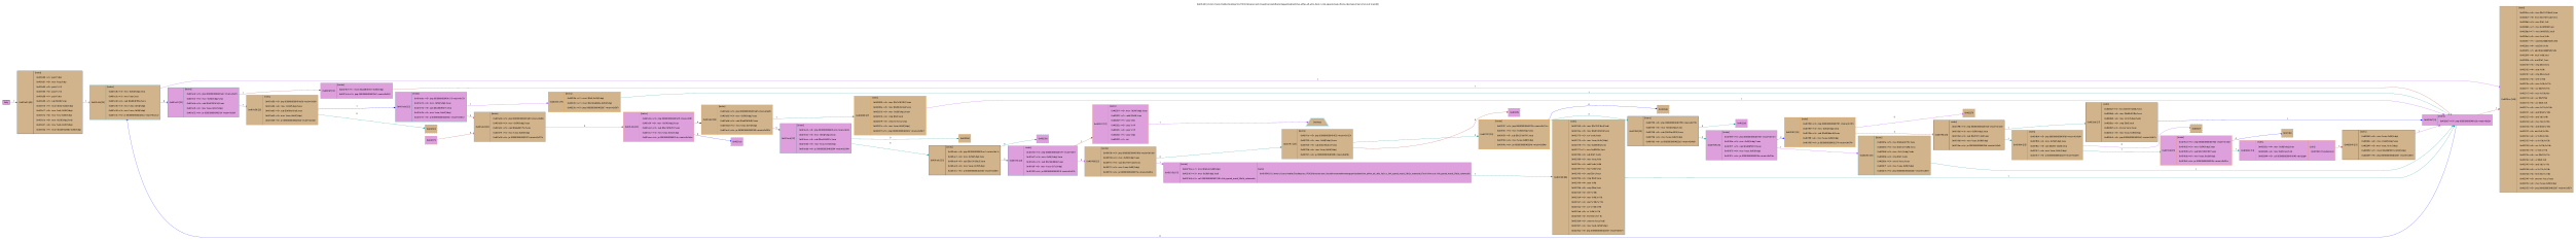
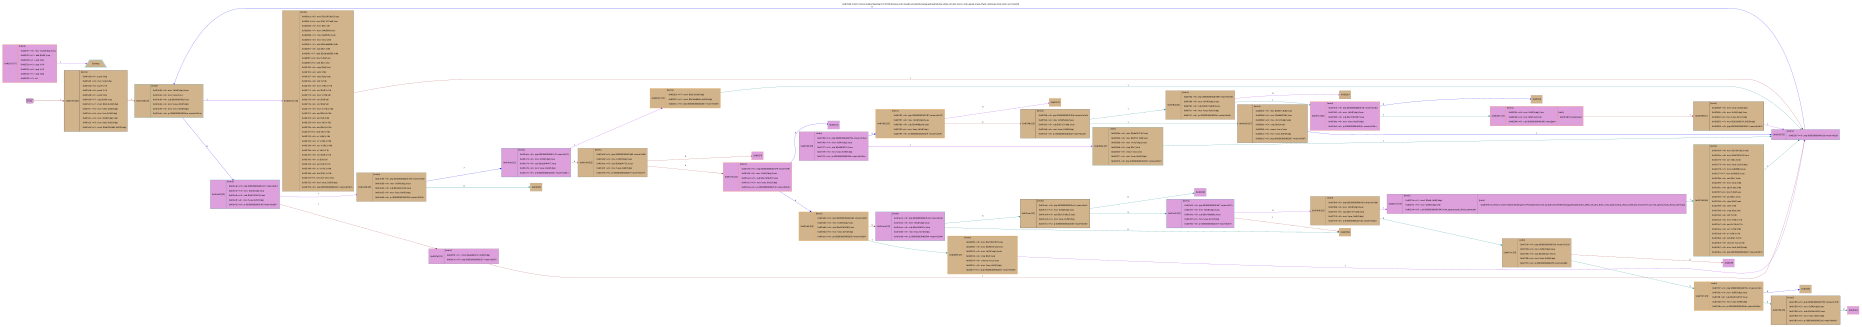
  digraph {
    fontname=Roboto
    label="0x401e00 (/mnt/c/Users/mathe/Desktop/tcc/POCII/binaries/extr_linuxdriversnetethernetaquantiaatlantichw_atlhw_atl_utils_fw2x.c_link_speed_mask_2fw2x_ratemask_Final-ollvm.out::main(0))"
    labelloc=t
    rankdir=LR
    node [color=darkorange fillcolor=tan fontname=Roboto shape=record style=filled]
    edge [arrowhead=diamond color=teal fontname=Roboto]
    Entry [color=black fillcolor=plum height=0.3 shape=cylinder width=0.3]
    n2 [color=black label="{\n     0x401e00 [43]\l\n     | [instrs]\l\n     &nbsp;&nbsp;0x401e00 \<+1\>: push %rbp\l\n     &nbsp;&nbsp;0x401e01 \<+3\>: mov %rsp,%rbp\l\n     &nbsp;&nbsp;0x401e04 \<+2\>: push %r15\l\n     &nbsp;&nbsp;0x401e06 \<+2\>: push %r14\l\n     &nbsp;&nbsp;0x401e08 \<+1\>: push %rbx\l\n     &nbsp;&nbsp;0x401e09 \<+7\>: sub $0x98,%rsp\l\n     &nbsp;&nbsp;0x401e10 \<+7\>: movl $0x0,-0x24(%rbp)\l\n     &nbsp;&nbsp;0x401e17 \<+3\>: mov %edi,-0x28(%rbp)\l\n     &nbsp;&nbsp;0x401e1a \<+4\>: mov %rsi,-0x30(%rbp)\l\n     &nbsp;&nbsp;0x401e1e \<+3\>: mov -0x28(%rbp),%edi\l\n     &nbsp;&nbsp;0x401e21 \<+3\>: mov %edi,-0x20(%rbp)\l\n     &nbsp;&nbsp;0x401e24 \<+7\>: movl $0xd57b2840,-0x50(%rbp)\l\n  }"]
    n3 [color=teal label="{\n     0x401e2b [23]\l\n     | [instrs]\l\n     &nbsp;&nbsp;0x401e2b \<+3\>: mov -0x50(%rbp),%eax\l\n     &nbsp;&nbsp;0x401e2e \<+2\>: mov %eax,%ecx\l\n     &nbsp;&nbsp;0x401e30 \<+6\>: sub $0x80d91f8e,%ecx\l\n     &nbsp;&nbsp;0x401e36 \<+3\>: mov %eax,-0x54(%rbp)\l\n     &nbsp;&nbsp;0x401e39 \<+3\>: mov %ecx,-0x58(%rbp)\l\n     &nbsp;&nbsp;0x401e3c \<+6\>: je 00000000004020ca \<main+0x2ca\>\l\n  }"]
    n4 [color=gray40 label="{\n     0x4020ca [144]\l\n     | [instrs]\l\n     &nbsp;&nbsp;0x4020ca \<+5\>: mov $0x12413bc5,%eax\l\n     &nbsp;&nbsp;0x4020cf \<+5\>: mov $0x17471aa8,%ecx\l\n     &nbsp;&nbsp;0x4020d4 \<+2\>: mov $0x1,%dl\l\n     &nbsp;&nbsp;0x4020d6 \<+7\>: mov 0x405084,%esi\l\n     &nbsp;&nbsp;0x4020dd \<+7\>: mov 0x40505c,%edi\l\n     &nbsp;&nbsp;0x4020e4 \<+3\>: mov %esi,%r8d\l\n     &nbsp;&nbsp;0x4020e7 \<+7\>: sub $0x2ddd05d5,%r8d\l\n     &nbsp;&nbsp;0x4020ee \<+4\>: sub $0x1,%r8d\l\n     &nbsp;&nbsp;0x4020f2 \<+7\>: add $0x2ddd05d5,%r8d\l\n     &nbsp;&nbsp;0x4020f9 \<+4\>: imul %r8d,%esi\l\n     &nbsp;&nbsp;0x4020fd \<+3\>: and $0x1,%esi\l\n     &nbsp;&nbsp;0x402100 \<+3\>: cmp $0x0,%esi\l\n     &nbsp;&nbsp;0x402103 \<+4\>: sete %r9b\l\n     &nbsp;&nbsp;0x402107 \<+3\>: cmp $0xa,%edi\l\n     &nbsp;&nbsp;0x40210a \<+4\>: setl %r10b\l\n     &nbsp;&nbsp;0x40210e \<+3\>: mov %r9b,%r11b\l\n     &nbsp;&nbsp;0x402111 \<+4\>: xor $0xff,%r11b\l\n     &nbsp;&nbsp;0x402115 \<+3\>: mov %r10b,%bl\l\n     &nbsp;&nbsp;0x402118 \<+3\>: xor $0xff,%bl\l\n     &nbsp;&nbsp;0x40211b \<+3\>: xor $0x0,%dl\l\n     &nbsp;&nbsp;0x40211e \<+3\>: mov %r11b,%r14b\l\n     &nbsp;&nbsp;0x402121 \<+4\>: and $0x0,%r14b\l\n     &nbsp;&nbsp;0x402125 \<+3\>: and %dl,%r9b\l\n     &nbsp;&nbsp;0x402128 \<+3\>: mov %bl,%r15b\l\n     &nbsp;&nbsp;0x40212b \<+4\>: and $0x0,%r15b\l\n     &nbsp;&nbsp;0x40212f \<+3\>: and %dl,%r10b\l\n     &nbsp;&nbsp;0x402132 \<+3\>: or %r9b,%r14b\l\n     &nbsp;&nbsp;0x402135 \<+3\>: or %r10b,%r15b\l\n     &nbsp;&nbsp;0x402138 \<+3\>: xor %r15b,%r14b\l\n     &nbsp;&nbsp;0x40213b \<+3\>: or %bl,%r11b\l\n     &nbsp;&nbsp;0x40213e \<+4\>: xor $0xff,%r11b\l\n     &nbsp;&nbsp;0x402142 \<+3\>: or $0x0,%dl\l\n     &nbsp;&nbsp;0x402145 \<+3\>: and %dl,%r11b\l\n     &nbsp;&nbsp;0x402148 \<+3\>: or %r11b,%r14b\l\n     &nbsp;&nbsp;0x40214b \<+4\>: test $0x1,%r14b\l\n     &nbsp;&nbsp;0x40214f \<+3\>: cmovne %ecx,%eax\l\n     &nbsp;&nbsp;0x402152 \<+3\>: mov %eax,-0x50(%rbp)\l\n     &nbsp;&nbsp;0x402155 \<+5\>: jmp 0000000000402367 \<main+0x567\>\l\n  }"]
    n5 [color=teal fillcolor=plum label="{\n     0x401e42 [22]\l\n     | [instrs]\l\n     &nbsp;&nbsp;0x401e42 \<+5\>: jmp 0000000000401e47 \<main+0x47\>\l\n     &nbsp;&nbsp;0x401e47 \<+3\>: mov -0x54(%rbp),%eax\l\n     &nbsp;&nbsp;0x401e4a \<+5\>: sub $0x81335414,%eax\l\n     &nbsp;&nbsp;0x401e4f \<+3\>: mov %eax,-0x5c(%rbp)\l\n     &nbsp;&nbsp;0x401e52 \<+6\>: je 00000000004021bf \<main+0x3bf\>\l\n  }"]
    n6 [color=teal fillcolor=plum label="{\n     0x402367 [5]\l\n     | [instrs]\l\n     &nbsp;&nbsp;0x402367 \<+5\>: jmp 0000000000401e2b \<main+0x2b\>\l\n  }"]
    n7 [color=gray40 fillcolor=plum label="{\n     0x4021bf [12]\l\n     | [instrs]\l\n     &nbsp;&nbsp;0x4021bf \<+7\>: movl $0xa6849417,-0x50(%rbp)\l\n     &nbsp;&nbsp;0x4021c6 \<+5\>: jmp 0000000000402367 \<main+0x567\>\l\n  }"]
    n8 [color=gray40 label="{\n     0x401e58 [22]\l\n     | [instrs]\l\n     &nbsp;&nbsp;0x401e58 \<+5\>: jmp 0000000000401e5d \<main+0x5d\>\l\n     &nbsp;&nbsp;0x401e5d \<+3\>: mov -0x54(%rbp),%eax\l\n     &nbsp;&nbsp;0x401e60 \<+5\>: sub $0x90c661a0,%eax\l\n     &nbsp;&nbsp;0x401e65 \<+3\>: mov %eax,-0x60(%rbp)\l\n     &nbsp;&nbsp;0x401e68 \<+6\>: je 0000000000402024 \<main+0x224\>\l\n  }"]
    n9 [color=gray40 label="{\n     0x402024\l\n  }" style="dashed,filled"]
    n10 [color=teal fillcolor=plum label="{\n     0x401e6e [22]\l\n     | [instrs]\l\n     &nbsp;&nbsp;0x401e6e \<+5\>: jmp 0000000000401e73 \<main+0x73\>\l\n     &nbsp;&nbsp;0x401e73 \<+3\>: mov -0x54(%rbp),%eax\l\n     &nbsp;&nbsp;0x401e76 \<+5\>: sub $0xa6849417,%eax\l\n     &nbsp;&nbsp;0x401e7b \<+3\>: mov %eax,-0x64(%rbp)\l\n     &nbsp;&nbsp;0x401e7e \<+6\>: je 000000000040230c \<main+0x50c\>\l\n  }"]
    n11 [color=teal height=0.3 label=Desktop peripheries=2 shape=trapezium width=0.3]
    n12 [label="{\n     0x40230c [19]\l\n     | [instrs]\l\n     &nbsp;&nbsp;0x40230c \<+7\>: movl $0x0,-0x24(%rbp)\l\n     &nbsp;&nbsp;0x402313 \<+7\>: movl $0x146d860e,-0x50(%rbp)\l\n     &nbsp;&nbsp;0x40231a \<+5\>: jmp 0000000000402367 \<main+0x567\>\l\n  }"]
    n13 [color=gray40 label="{\n     0x401e84 [22]\l\n     | [instrs]\l\n     &nbsp;&nbsp;0x401e84 \<+5\>: jmp 0000000000401e89 \<main+0x89\>\l\n     &nbsp;&nbsp;0x401e89 \<+3\>: mov -0x54(%rbp),%eax\l\n     &nbsp;&nbsp;0x401e8c \<+5\>: sub $0xba04175c,%eax\l\n     &nbsp;&nbsp;0x401e91 \<+3\>: mov %eax,-0x68(%rbp)\l\n     &nbsp;&nbsp;0x401e94 \<+6\>: je 0000000000402079 \<main+0x279\>\l\n  }"]
    n14 [color=teal label="{\n     0x402169 [86]\l\n     | [instrs]\l\n     &nbsp;&nbsp;0x402169 \<+5\>: mov $0x12413bc5,%edi\l\n     &nbsp;&nbsp;0x40216e \<+5\>: mov $0x81335414,%ecx\l\n     &nbsp;&nbsp;0x402173 \<+2\>: xor %edx,%edx\l\n     &nbsp;&nbsp;0x402175 \<+3\>: mov %eax,-0x3c(%rbp)\l\n     &nbsp;&nbsp;0x402178 \<+7\>: mov 0x405084,%eax\l\n     &nbsp;&nbsp;0x40217f \<+7\>: mov 0x40505c,%esi\l\n     &nbsp;&nbsp;0x402186 \<+3\>: sub $0x1,%edx\l\n     &nbsp;&nbsp;0x402189 \<+3\>: mov %eax,%r8d\l\n     &nbsp;&nbsp;0x40218c \<+3\>: add %edx,%r8d\l\n     &nbsp;&nbsp;0x40218f \<+4\>: imul %r8d,%eax\l\n     &nbsp;&nbsp;0x402193 \<+3\>: and $0x1,%eax\l\n     &nbsp;&nbsp;0x402196 \<+3\>: cmp $0x0,%eax\l\n     &nbsp;&nbsp;0x402199 \<+4\>: sete %r9b\l\n     &nbsp;&nbsp;0x40219d \<+3\>: cmp $0xa,%esi\l\n     &nbsp;&nbsp;0x4021a0 \<+4\>: setl %r10b\l\n     &nbsp;&nbsp;0x4021a4 \<+3\>: mov %r9b,%r11b\l\n     &nbsp;&nbsp;0x4021a7 \<+3\>: and %r10b,%r11b\l\n     &nbsp;&nbsp;0x4021aa \<+3\>: xor %r10b,%r9b\l\n     &nbsp;&nbsp;0x4021ad \<+3\>: or %r9b,%r11b\l\n     &nbsp;&nbsp;0x4021b0 \<+4\>: test $0x1,%r11b\l\n     &nbsp;&nbsp;0x4021b4 \<+3\>: cmovne %ecx,%edi\l\n     &nbsp;&nbsp;0x4021b7 \<+3\>: mov %edi,-0x50(%rbp)\l\n     &nbsp;&nbsp;0x4021ba \<+5\>: jmp 0000000000402367 \<main+0x567\>\l\n  }"]
    n15 [fillcolor=plum label="{\n     0x402079\l\n  }" style="dashed,filled"]
    n16 [fillcolor=plum label="{\n     0x401e9a [22]\l\n     | [instrs]\l\n     &nbsp;&nbsp;0x401e9a \<+5\>: jmp 0000000000401e9f \<main+0x9f\>\l\n     &nbsp;&nbsp;0x401e9f \<+3\>: mov -0x54(%rbp),%eax\l\n     &nbsp;&nbsp;0x401ea2 \<+5\>: sub $0xc1b5b781,%eax\l\n     &nbsp;&nbsp;0x401ea7 \<+3\>: mov %eax,-0x6c(%rbp)\l\n     &nbsp;&nbsp;0x401eaa \<+6\>: je 00000000004021cb \<main+0x3cb\>\l\n  }"]
    n17 [color=black label="{\n     0x402049 [21]\l\n     | [instrs]\l\n     &nbsp;&nbsp;0x402049 \<+3\>: mov %eax,-0x34(%rbp)\l\n     &nbsp;&nbsp;0x40204c \<+3\>: mov -0x34(%rbp),%eax\l\n     &nbsp;&nbsp;0x40204f \<+3\>: mov %eax,-0x1c(%rbp)\l\n     &nbsp;&nbsp;0x402052 \<+7\>: movl $0x30df9219,-0x50(%rbp)\l\n     &nbsp;&nbsp;0x402059 \<+5\>: jmp 0000000000402367 \<main+0x567\>\l\n  }"]
    n18 [color=teal fillcolor=plum label="{\n     0x4021cb\l\n  }" style="dashed,filled"]
    n19 [label="{\n     0x401eb0 [22]\l\n     | [instrs]\l\n     &nbsp;&nbsp;0x401eb0 \<+5\>: jmp 0000000000401eb5 \<main+0xb5\>\l\n     &nbsp;&nbsp;0x401eb5 \<+3\>: mov -0x54(%rbp),%eax\l\n     &nbsp;&nbsp;0x401eb8 \<+5\>: sub $0xd57b2840,%eax\l\n     &nbsp;&nbsp;0x401ebd \<+3\>: mov %eax,-0x70(%rbp)\l\n     &nbsp;&nbsp;0x401ec0 \<+6\>: je 0000000000402009 \<main+0x209\>\l\n  }"]
    n20 [color=gray40 label="{\n     0x401fe6\l\n  }" style="dashed,filled"]
    n21 [label="{\n     0x402009 [27]\l\n     | [instrs]\l\n     &nbsp;&nbsp;0x402009 \<+5\>: mov $0x7c987497,%eax\l\n     &nbsp;&nbsp;0x40200e \<+5\>: mov $0x90c661a0,%ecx\l\n     &nbsp;&nbsp;0x402013 \<+3\>: mov -0x20(%rbp),%edx\l\n     &nbsp;&nbsp;0x402016 \<+3\>: cmp $0x2,%edx\l\n     &nbsp;&nbsp;0x402019 \<+3\>: cmovne %ecx,%eax\l\n     &nbsp;&nbsp;0x40201c \<+3\>: mov %eax,-0x50(%rbp)\l\n     &nbsp;&nbsp;0x40201f \<+5\>: jmp 0000000000402367 \<main+0x567\>\l\n  }"]
    n22 [color=teal fillcolor=plum label="{\n     0x401ec6 [22]\l\n     | [instrs]\l\n     &nbsp;&nbsp;0x401ec6 \<+5\>: jmp 0000000000401ecb \<main+0xcb\>\l\n     &nbsp;&nbsp;0x401ecb \<+3\>: mov -0x54(%rbp),%eax\l\n     &nbsp;&nbsp;0x401ece \<+5\>: sub $0xe263091c,%eax\l\n     &nbsp;&nbsp;0x401ed3 \<+3\>: mov %eax,-0x74(%rbp)\l\n     &nbsp;&nbsp;0x401ed6 \<+6\>: je 0000000000402094 \<main+0x294\>\l\n  }"]
    n23 [fillcolor=plum label="{\n     0x40203c [13]\l\n     | [instrs]\l\n     &nbsp;&nbsp;0x40203c \<+4\>: mov -0x30(%rbp),%rax\l\n     &nbsp;&nbsp;0x402040 \<+4\>: mov 0x8(%rax),%rdi\l\n     &nbsp;&nbsp;0x402044 \<+5\>: call 0000000000401040 \<atoi@plt\>\l\n     | [calls]\l\n     &nbsp;&nbsp;0x401040 \{1\} (unknown)\l\n  }"]
    n24 [label="{\n     0x402094\l\n  }" style="dashed,filled"]
    n25 [color=black label="{\n     0x401edc [22]\l\n     | [instrs]\l\n     &nbsp;&nbsp;0x401edc \<+5\>: jmp 0000000000401ee1 \<main+0xe1\>\l\n     &nbsp;&nbsp;0x401ee1 \<+3\>: mov -0x54(%rbp),%eax\l\n     &nbsp;&nbsp;0x401ee4 \<+5\>: sub $0x12413bc5,%eax\l\n     &nbsp;&nbsp;0x401ee9 \<+3\>: mov %eax,-0x78(%rbp)\l\n     &nbsp;&nbsp;0x401eec \<+6\>: je 0000000000402330 \<main+0x530\>\l\n  }"]
    n26 [fillcolor=plum label="{\n     0x401fcd [25]\l\n     | [instrs]\l\n     &nbsp;&nbsp;0x401fcd \<+5\>: jmp 0000000000401fd2 \<main+0x1d2\>\l\n     &nbsp;&nbsp;0x401fd2 \<+3\>: mov -0x54(%rbp),%eax\l\n     &nbsp;&nbsp;0x401fd5 \<+5\>: sub $0x7c987497,%eax\l\n     &nbsp;&nbsp;0x401fda \<+6\>: mov %eax,-0xa0(%rbp)\l\n     &nbsp;&nbsp;0x401fe0 \<+6\>: je 000000000040203c \<main+0x23c\>\l\n  }"]
    n27 [color=teal fillcolor=plum label="{\n     0x402330\l\n  }" style="dashed,filled"]
    n28 [color=teal fillcolor=plum label="{\n     0x401ef2 [22]\l\n     | [instrs]\l\n     &nbsp;&nbsp;0x401ef2 \<+5\>: jmp 0000000000401ef7 \<main+0xf7\>\l\n     &nbsp;&nbsp;0x401ef7 \<+3\>: mov -0x54(%rbp),%eax\l\n     &nbsp;&nbsp;0x401efa \<+5\>: sub $0x146d860e,%eax\l\n     &nbsp;&nbsp;0x401eff \<+3\>: mov %eax,-0x7c(%rbp)\l\n     &nbsp;&nbsp;0x401f02 \<+6\>: je 000000000040231f \<main+0x51f\>\l\n  }"]
    n29 [color=black label="{\n     0x4022ef\l\n  }" style="dashed,filled"]
    n30 [fillcolor=plum label="{\n     0x40231f [17]\l\n     | [instrs]\l\n     &nbsp;&nbsp;0x40231f \<+3\>: mov -0x24(%rbp),%eax\l\n     &nbsp;&nbsp;0x402322 \<+7\>: add $0x98,%rsp\l\n     &nbsp;&nbsp;0x402329 \<+1\>: pop %rbx\l\n     &nbsp;&nbsp;0x40232a \<+2\>: pop %r14\l\n     &nbsp;&nbsp;0x40232c \<+2\>: pop %r15\l\n     &nbsp;&nbsp;0x40232e \<+1\>: pop %rbp\l\n     &nbsp;&nbsp;0x40232f \<+1\>: ret\l\n  }"]
    n31 [color=gray40 label="{\n     0x401f08 [22]\l\n     | [instrs]\l\n     &nbsp;&nbsp;0x401f08 \<+5\>: jmp 0000000000401f0d \<main+0x10d\>\l\n     &nbsp;&nbsp;0x401f0d \<+3\>: mov -0x54(%rbp),%eax\l\n     &nbsp;&nbsp;0x401f10 \<+5\>: sub $0x17471aa8,%eax\l\n     &nbsp;&nbsp;0x401f15 \<+3\>: mov %eax,-0x80(%rbp)\l\n     &nbsp;&nbsp;0x401f18 \<+6\>: je 000000000040215a \<main+0x35a\>\l\n  }"]
    n32 [color=gray40 label="{\n     0x401fb4 [25]\l\n     | [instrs]\l\n     &nbsp;&nbsp;0x401fb4 \<+5\>: jmp 0000000000401fb9 \<main+0x1b9\>\l\n     &nbsp;&nbsp;0x401fb9 \<+3\>: mov -0x54(%rbp),%eax\l\n     &nbsp;&nbsp;0x401fbc \<+5\>: sub $0x5611ab3b,%eax\l\n     &nbsp;&nbsp;0x401fc1 \<+6\>: mov %eax,-0x9c(%rbp)\l\n     &nbsp;&nbsp;0x401fc7 \<+6\>: je 00000000004022ef \<main+0x4ef\>\l\n  }"]
    n33 [color=gray40 fillcolor=plum label="{\n     0x40215a [15]\l\n     | [instrs]\l\n     &nbsp;&nbsp;0x40215a \<+7\>: movl $0x64,-0x38(%rbp)\l\n     &nbsp;&nbsp;0x402161 \<+3\>: mov -0x38(%rbp),%edi\l\n     &nbsp;&nbsp;0x402164 \<+5\>: call 0000000000401590 \<link_speed_mask_2fw2x_ratemask\>\l\n     | [calls]\l\n     &nbsp;&nbsp;0x401590 \{1\} (/mnt/c/Users/mathe/Desktop/tcc/POCII/binaries/extr_linuxdriversnetethernetaquantiaatlantichw_atlhw_atl_utils_fw2x.c_link_speed_mask_2fw2x_ratemask_Final-ollvm.out::link_speed_mask_2fw2x_ratemask)\l\n  }"]
    n34 [color=gray40 label="{\n     0x401f1e [25]\l\n     | [instrs]\l\n     &nbsp;&nbsp;0x401f1e \<+5\>: jmp 0000000000401f23 \<main+0x123\>\l\n     &nbsp;&nbsp;0x401f23 \<+3\>: mov -0x54(%rbp),%eax\l\n     &nbsp;&nbsp;0x401f26 \<+5\>: sub $0x235a4ccf,%eax\l\n     &nbsp;&nbsp;0x401f2b \<+6\>: mov %eax,-0x84(%rbp)\l\n     &nbsp;&nbsp;0x401f31 \<+6\>: je 00000000004022fb \<main+0x4fb\>\l\n  }"]
    n35 [color=black label="{\n     0x4020af [27]\l\n     | [instrs]\l\n     &nbsp;&nbsp;0x4020af \<+5\>: mov $0x5611ab3b,%eax\l\n     &nbsp;&nbsp;0x4020b4 \<+5\>: mov $0x80d91f8e,%ecx\l\n     &nbsp;&nbsp;0x4020b9 \<+3\>: mov -0x1c(%rbp),%edx\l\n     &nbsp;&nbsp;0x4020bc \<+3\>: cmp $0x0,%edx\l\n     &nbsp;&nbsp;0x4020bf \<+3\>: cmove %ecx,%eax\l\n     &nbsp;&nbsp;0x4020c2 \<+3\>: mov %eax,-0x50(%rbp)\l\n     &nbsp;&nbsp;0x4020c5 \<+5\>: jmp 0000000000402367 \<main+0x567\>\l\n  }"]
    n36 [color=teal fillcolor=plum label="{\n     0x4022fb\l\n  }" style="dashed,filled"]
    n37 [label="{\n     0x401f37 [25]\l\n     | [instrs]\l\n     &nbsp;&nbsp;0x401f37 \<+5\>: jmp 0000000000401f3c \<main+0x13c\>\l\n     &nbsp;&nbsp;0x401f3c \<+3\>: mov -0x54(%rbp),%eax\l\n     &nbsp;&nbsp;0x401f3f \<+5\>: sub $0x251a9791,%eax\l\n     &nbsp;&nbsp;0x401f44 \<+6\>: mov %eax,-0x88(%rbp)\l\n     &nbsp;&nbsp;0x401f4a \<+6\>: je 000000000040234e \<main+0x54e\>\l\n  }"]
    n38 [color=black label="{\n     0x401f9b [25]\l\n     | [instrs]\l\n     &nbsp;&nbsp;0x401f9b \<+5\>: jmp 0000000000401fa0 \<main+0x1a0\>\l\n     &nbsp;&nbsp;0x401fa0 \<+3\>: mov -0x54(%rbp),%eax\l\n     &nbsp;&nbsp;0x401fa3 \<+5\>: sub $0x51211a9d,%eax\l\n     &nbsp;&nbsp;0x401fa8 \<+6\>: mov %eax,-0x98(%rbp)\l\n     &nbsp;&nbsp;0x401fae \<+6\>: je 00000000004020af \<main+0x2af\>\l\n  }"]
    n39 [color=gray40 label="{\n     0x40234e\l\n  }" style="dashed,filled"]
    n40 [color=black label="{\n     0x401f50 [25]\l\n     | [instrs]\l\n     &nbsp;&nbsp;0x401f50 \<+5\>: jmp 0000000000401f55 \<main+0x155\>\l\n     &nbsp;&nbsp;0x401f55 \<+3\>: mov -0x54(%rbp),%eax\l\n     &nbsp;&nbsp;0x401f58 \<+5\>: sub $0x25ac3953,%eax\l\n     &nbsp;&nbsp;0x401f5d \<+6\>: mov %eax,-0x8c(%rbp)\l\n     &nbsp;&nbsp;0x401f63 \<+6\>: je 00000000004022e3 \<main+0x4e3\>\l\n  }"]
    n41 [label="{\n     0x402279\l\n  }" style="dashed,filled"]
    n42 [fillcolor=plum label="{\n     0x4022e3\l\n  }" style="dashed,filled"]
    n43 [color=gray40 fillcolor=plum label="{\n     0x401f69 [25]\l\n     | [instrs]\l\n     &nbsp;&nbsp;0x401f69 \<+5\>: jmp 0000000000401f6e \<main+0x16e\>\l\n     &nbsp;&nbsp;0x401f6e \<+3\>: mov -0x54(%rbp),%eax\l\n     &nbsp;&nbsp;0x401f71 \<+5\>: sub $0x30df9219,%eax\l\n     &nbsp;&nbsp;0x401f76 \<+6\>: mov %eax,-0x90(%rbp)\l\n     &nbsp;&nbsp;0x401f7c \<+6\>: je 000000000040205e \<main+0x25e\>\l\n  }"]
    n44 [label="{\n     0x401f82 [25]\l\n     | [instrs]\l\n     &nbsp;&nbsp;0x401f82 \<+5\>: jmp 0000000000401f87 \<main+0x187\>\l\n     &nbsp;&nbsp;0x401f87 \<+3\>: mov -0x54(%rbp),%eax\l\n     &nbsp;&nbsp;0x401f8a \<+5\>: sub $0x495bbcfd,%eax\l\n     &nbsp;&nbsp;0x401f8f \<+6\>: mov %eax,-0x94(%rbp)\l\n     &nbsp;&nbsp;0x401f95 \<+6\>: je 0000000000402279 \<main+0x479\>\l\n  }"]
    n45 [color=teal label="{\n     0x40205e [27]\l\n     | [instrs]\l\n     &nbsp;&nbsp;0x40205e \<+5\>: mov $0xba04175c,%eax\l\n     &nbsp;&nbsp;0x402063 \<+5\>: mov $0x51211a9d,%ecx\l\n     &nbsp;&nbsp;0x402068 \<+3\>: mov -0x1c(%rbp),%edx\l\n     &nbsp;&nbsp;0x40206b \<+3\>: cmp $0x1,%edx\l\n     &nbsp;&nbsp;0x40206e \<+3\>: cmovl %ecx,%eax\l\n     &nbsp;&nbsp;0x402071 \<+3\>: mov %eax,-0x50(%rbp)\l\n     &nbsp;&nbsp;0x402074 \<+5\>: jmp 0000000000402367 \<main+0x567\>\l\n  }"]
    Entry -> n2 [color=brown label=" 1"]
    n2 -> n3 [arrowhead=tee color=brown label=" 1"]
    n3 -> n4 [arrowhead=tee color=purple label=" 1"]
    n3 -> n5 [arrowhead=tee color=blue label=" 8"]
-   n6 -> n4 [color=brown label=" 1"]
+   n4 -> n6 [color=brown label=" 1"]
    n5 -> n7 [color=brown label=" 1"]
    n5 -> n8 [arrowhead=tee color=purple label=" 7"]
    n6 -> n3 [arrowhead=tee color=blue label=" 8"]
    n7 -> n6 [arrowhead=tee color=brown label=" 1"]
    n8 -> n9 [label=" 0"]
    n8 -> n10 [color=blue label=" 7"]
    n10 -> n12 [color=purple label=" 1"]
    n10 -> n13 [arrowhead=tee color=brown label=" 6"]
    n12 -> n6 [arrowhead=tee label=" 1"]
-   n15 -> n13 [arrowhead=tee color=brown label=" 0"]
+   n13 -> n15 [arrowhead=tee color=brown label=" 0"]
    n13 -> n16 [color=brown label=" 6"]
    n14 -> n6 [label=" 1"]
    n16 -> n18 [arrowhead=tee color=blue label=" 0"]
    n16 -> n19 [color=blue label=" 6"]
    n17 -> n6 [color=purple label=" 1"]
    n19 -> n21 [label=" 1"]
    n19 -> n22 [color=brown label=" 5"]
    n21 -> n6 [color=purple label=" 1"]
    n22 -> n24 [label=" 0"]
    n22 -> n25 [label=" 5"]
    n23 -> n17 [color=brown label=" 1"]
    n25 -> n27 [label=" 0"]
    n25 -> n28 [label=" 5"]
    n26 -> n20 [arrowhead=tee color=blue label=" 0"]
    n26 -> n23 [label=" 1"]
-   n28 -> n30 [color=brown label=" 1"]
+   n28 -> n24 [color=brown label=" 1"]
    n28 -> n31 [arrowhead=tee color=purple label=" 4"]
    n30 -> n11 [color=purple label=" 1"]
    n31 -> n33 [color=purple label=" 1"]
    n31 -> n34 [label=" 3"]
    n32 -> n26 [arrowhead=tee label=" 1"]
    n32 -> n29 [arrowhead=tee color=purple label=" 0"]
    n33 -> n14 [label=" 1"]
    n34 -> n36 [color=brown label=" 0"]
    n34 -> n37 [label=" 3"]
    n35 -> n6 [color=blue label=" 1"]
    n37 -> n39 [color=blue label=" 0"]
    n37 -> n40 [arrowhead=tee label=" 3"]
    n38 -> n32 [label=" 1"]
    n38 -> n35 [arrowhead=tee label=" 1"]
    n40 -> n42 [label=" 0"]
-   n40 -> n43 [label=" 3"]
    n43 -> n44 [color=blue label=" 2"]
    n43 -> n45 [color=purple label=" 1"]
    n44 -> n38 [arrowhead=tee color=brown label=" 2"]
    n44 -> n41 [arrowhead=tee color=purple label=" 0"]
    n45 -> n6 [label=" 1"]
  }
